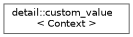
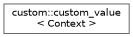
  digraph {
    rankdir=LR
-   n1 [color=grey40 fillcolor=white fontname=Helvetica fontsize=10 height=0.2 label="detail::custom_value\l\< Context \>" shape=box style=filled width=0.4]
+   n1 [color=grey40 fillcolor=white fontname=Helvetica fontsize=10 height=0.2 label="custom::custom_value\l\< Context \>" shape=box style=filled width=0.4]
  }
